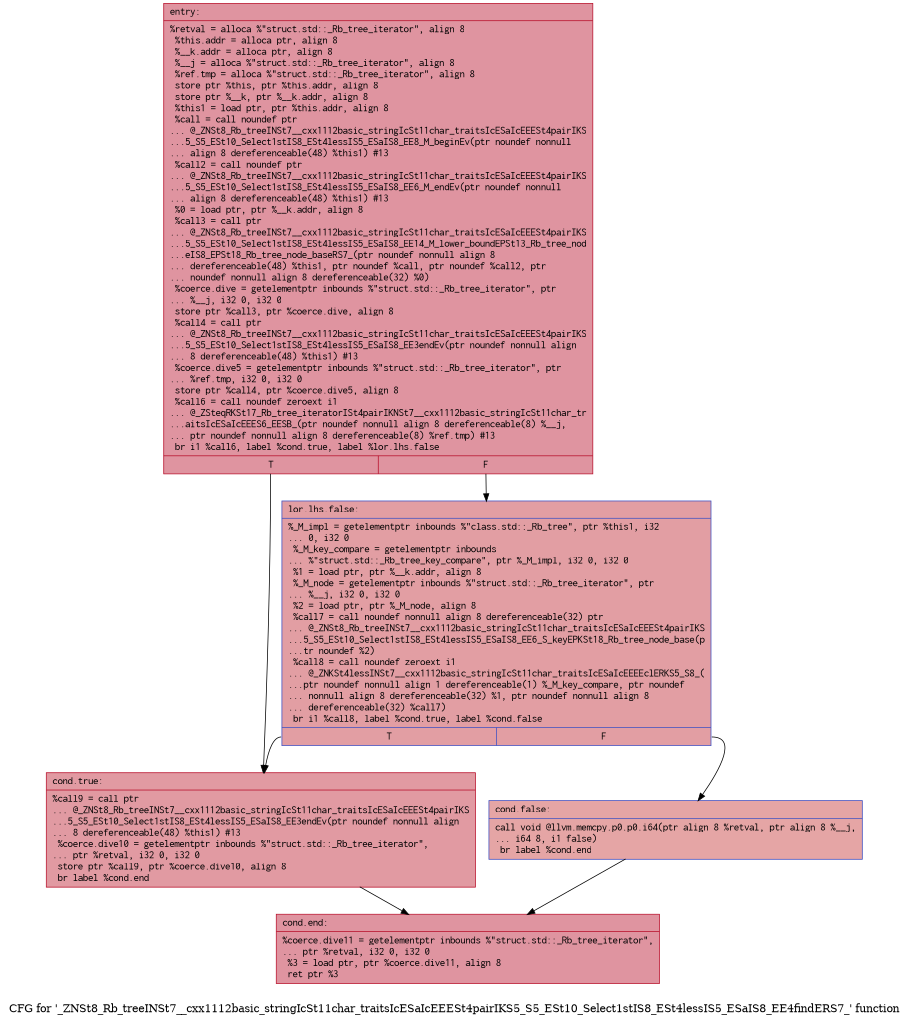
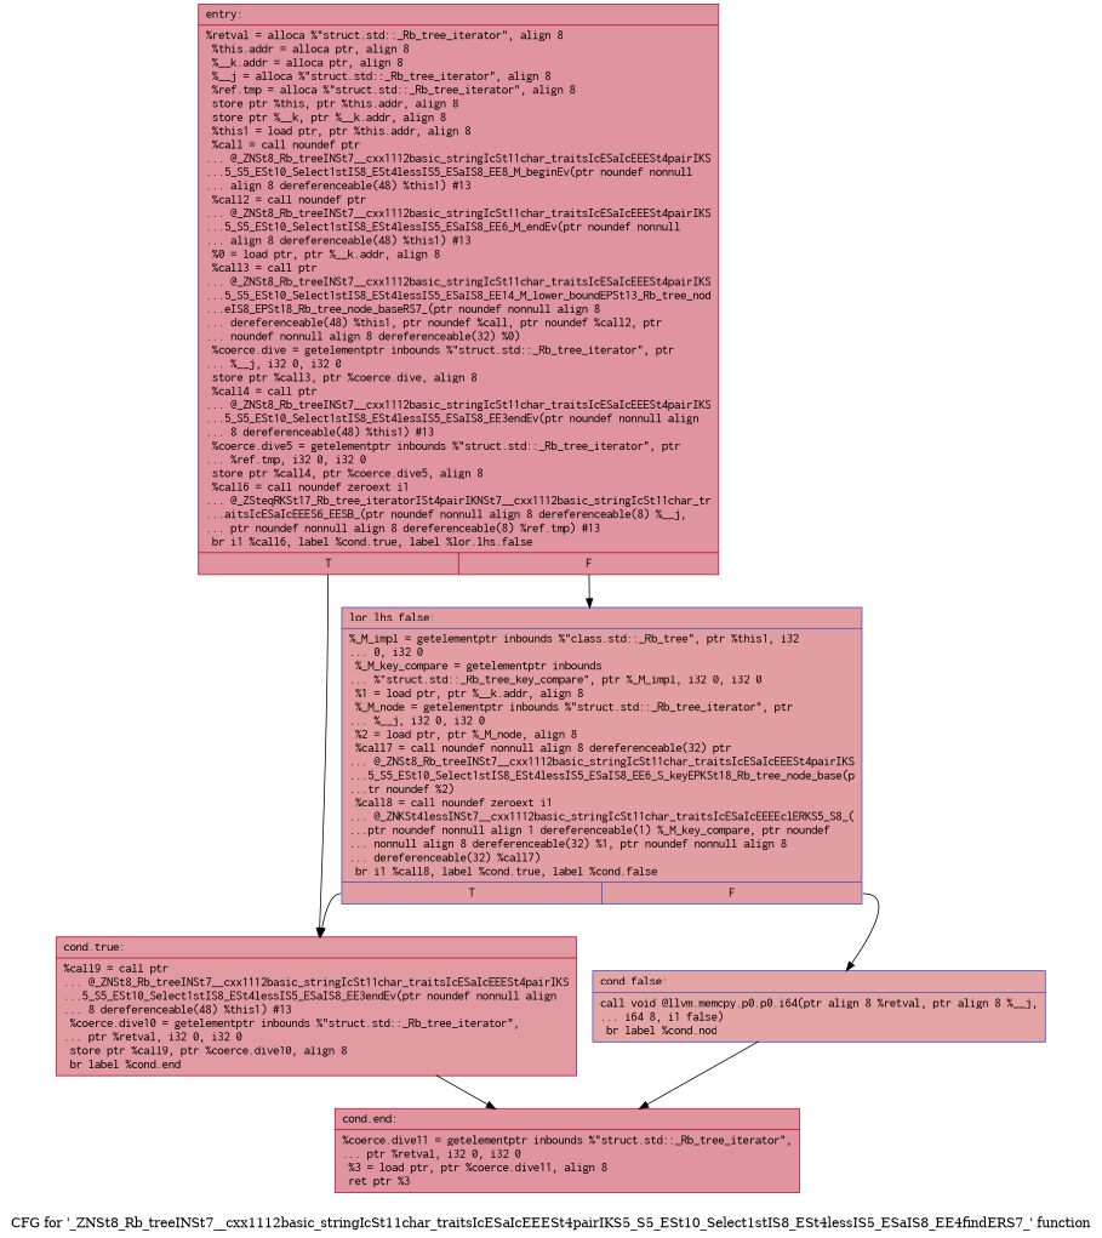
  digraph {
    label="CFG for '_ZNSt8_Rb_treeINSt7__cxx1112basic_stringIcSt11char_traitsIcESaIcEEESt4pairIKS5_S5_ESt10_Select1stIS8_ESt4lessIS5_ESaIS8_EE4findERS7_' function"
    node [color="#b70d28ff" fillcolor="#b70d2870" fontname=Courier shape=record style=filled]
    n1 [label="{entry:\l|  %retval = alloca %\"struct.std::_Rb_tree_iterator\", align 8\l  %this.addr = alloca ptr, align 8\l  %__k.addr = alloca ptr, align 8\l  %__j = alloca %\"struct.std::_Rb_tree_iterator\", align 8\l  %ref.tmp = alloca %\"struct.std::_Rb_tree_iterator\", align 8\l  store ptr %this, ptr %this.addr, align 8\l  store ptr %__k, ptr %__k.addr, align 8\l  %this1 = load ptr, ptr %this.addr, align 8\l  %call = call noundef ptr\l... @_ZNSt8_Rb_treeINSt7__cxx1112basic_stringIcSt11char_traitsIcESaIcEEESt4pairIKS\l...5_S5_ESt10_Select1stIS8_ESt4lessIS5_ESaIS8_EE8_M_beginEv(ptr noundef nonnull\l... align 8 dereferenceable(48) %this1) #13\l  %call2 = call noundef ptr\l... @_ZNSt8_Rb_treeINSt7__cxx1112basic_stringIcSt11char_traitsIcESaIcEEESt4pairIKS\l...5_S5_ESt10_Select1stIS8_ESt4lessIS5_ESaIS8_EE6_M_endEv(ptr noundef nonnull\l... align 8 dereferenceable(48) %this1) #13\l  %0 = load ptr, ptr %__k.addr, align 8\l  %call3 = call ptr\l... @_ZNSt8_Rb_treeINSt7__cxx1112basic_stringIcSt11char_traitsIcESaIcEEESt4pairIKS\l...5_S5_ESt10_Select1stIS8_ESt4lessIS5_ESaIS8_EE14_M_lower_boundEPSt13_Rb_tree_nod\l...eIS8_EPSt18_Rb_tree_node_baseRS7_(ptr noundef nonnull align 8\l... dereferenceable(48) %this1, ptr noundef %call, ptr noundef %call2, ptr\l... noundef nonnull align 8 dereferenceable(32) %0)\l  %coerce.dive = getelementptr inbounds %\"struct.std::_Rb_tree_iterator\", ptr\l... %__j, i32 0, i32 0\l  store ptr %call3, ptr %coerce.dive, align 8\l  %call4 = call ptr\l... @_ZNSt8_Rb_treeINSt7__cxx1112basic_stringIcSt11char_traitsIcESaIcEEESt4pairIKS\l...5_S5_ESt10_Select1stIS8_ESt4lessIS5_ESaIS8_EE3endEv(ptr noundef nonnull align\l... 8 dereferenceable(48) %this1) #13\l  %coerce.dive5 = getelementptr inbounds %\"struct.std::_Rb_tree_iterator\", ptr\l... %ref.tmp, i32 0, i32 0\l  store ptr %call4, ptr %coerce.dive5, align 8\l  %call6 = call noundef zeroext i1\l... @_ZSteqRKSt17_Rb_tree_iteratorISt4pairIKNSt7__cxx1112basic_stringIcSt11char_tr\l...aitsIcESaIcEEES6_EESB_(ptr noundef nonnull align 8 dereferenceable(8) %__j,\l... ptr noundef nonnull align 8 dereferenceable(8) %ref.tmp) #13\l  br i1 %call6, label %cond.true, label %lor.lhs.false\l|{<s0>T|<s1>F}}"]
    n2 [fillcolor="#bb1b2c70" label="{cond.true:\l|  %call9 = call ptr\l... @_ZNSt8_Rb_treeINSt7__cxx1112basic_stringIcSt11char_traitsIcESaIcEEESt4pairIKS\l...5_S5_ESt10_Select1stIS8_ESt4lessIS5_ESaIS8_EE3endEv(ptr noundef nonnull align\l... 8 dereferenceable(48) %this1) #13\l  %coerce.dive10 = getelementptr inbounds %\"struct.std::_Rb_tree_iterator\",\l... ptr %retval, i32 0, i32 0\l  store ptr %call9, ptr %coerce.dive10, align 8\l  br label %cond.end\l}"]
    n3 [color="#3d50c3ff" fillcolor="#be242e70" label="{lor.lhs.false:\l|  %_M_impl = getelementptr inbounds %\"class.std::_Rb_tree\", ptr %this1, i32\l... 0, i32 0\l  %_M_key_compare = getelementptr inbounds\l... %\"struct.std::_Rb_tree_key_compare\", ptr %_M_impl, i32 0, i32 0\l  %1 = load ptr, ptr %__k.addr, align 8\l  %_M_node = getelementptr inbounds %\"struct.std::_Rb_tree_iterator\", ptr\l... %__j, i32 0, i32 0\l  %2 = load ptr, ptr %_M_node, align 8\l  %call7 = call noundef nonnull align 8 dereferenceable(32) ptr\l... @_ZNSt8_Rb_treeINSt7__cxx1112basic_stringIcSt11char_traitsIcESaIcEEESt4pairIKS\l...5_S5_ESt10_Select1stIS8_ESt4lessIS5_ESaIS8_EE6_S_keyEPKSt18_Rb_tree_node_base(p\l...tr noundef %2)\l  %call8 = call noundef zeroext i1\l... @_ZNKSt4lessINSt7__cxx1112basic_stringIcSt11char_traitsIcESaIcEEEEclERKS5_S8_(\l...ptr noundef nonnull align 1 dereferenceable(1) %_M_key_compare, ptr noundef\l... nonnull align 8 dereferenceable(32) %1, ptr noundef nonnull align 8\l... dereferenceable(32) %call7)\l  br i1 %call8, label %cond.true, label %cond.false\l|{<s0>T|<s1>F}}"]
    n4 [label="{cond.end:\l|  %coerce.dive11 = getelementptr inbounds %\"struct.std::_Rb_tree_iterator\",\l... ptr %retval, i32 0, i32 0\l  %3 = load ptr, ptr %coerce.dive11, align 8\l  ret ptr %3\l}"]
-   n5 [color="#3d50c3ff" fillcolor="#c5333470" label="{cond.false:\l|  call void @llvm.memcpy.p0.p0.i64(ptr align 8 %retval, ptr align 8 %__j,\l... i64 8, i1 false)\l  br label %cond.end\l}"]
+   n5 [color="#3d50c3ff" fillcolor="#c5333470" label="{cond.false:\l|  call void @llvm.memcpy.p0.p0.i64(ptr align 8 %retval, ptr align 8 %__j,\l... i64 8, i1 false)\l  br label %cond.nod\l}"]
    n1 -> n2 [tailport=s0]
    n1 -> n3 [tailport=s1]
    n2 -> n4
    n3 -> n2 [tailport=s0]
    n3 -> n5 [tailport=s1]
    n5 -> n4
  }
